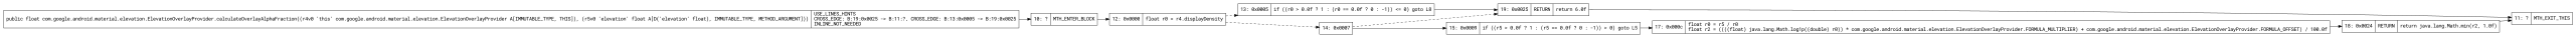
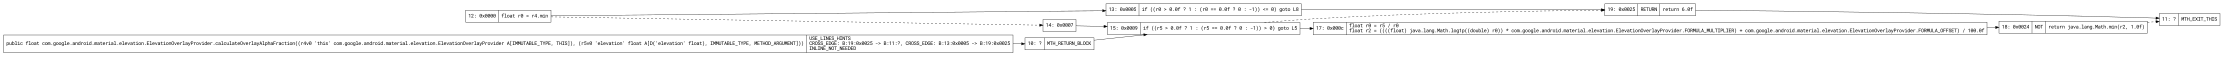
  digraph {
    fontname="Roboto Mono"
    rankdir=LR
    node [fontname="Roboto Mono" shape=record]
    edge [fontname="Roboto Mono"]
-   n1 [label="{10\:\ ?|MTH_ENTER_BLOCK\l}"]
-   n2 [label="{12\:\ 0x0000|float r0 = r4.displayDensity\l}"]
+   n1 [label="{10\:\ ?|MTH_RETURN_BLOCK\l}"]
+   n2 [label="{12\:\ 0x0000|float r0 = r4.min\l}"]
    n3 [label="{13\:\ 0x0005|if ((r0 \> 0.0f ? 1 : (r0 == 0.0f ? 0 : \-1)) \<= 0) goto L8\l}"]
    n4 [label="{14\:\ 0x0007}"]
    n5 [label="{19\:\ 0x0025|RETURN\l|return 6.0f\l}"]
    n6 [label="{15\:\ 0x0009|if ((r5 \> 0.0f ? 1 : (r5 == 0.0f ? 0 : \-1)) \> 0) goto L5\l}"]
    n7 [label="{11\:\ ?|MTH_EXIT_THIS\l}"]
    n8 [label="{17\:\ 0x000c|float r0 = r5 \/ r0\lfloat r2 = ((((float) java.lang.Math.log1p((double) r0)) * com.google.android.material.elevation.ElevationOverlayProvider.FORMULA_MULTIPLIER) + com.google.android.material.elevation.ElevationOverlayProvider.FORMULA_OFFSET) \/ 100.0f\l}"]
-   n9 [label="{18\:\ 0x0024|RETURN\l|return java.lang.Math.min(r2, 1.0f)\l}"]
+   n9 [label="{18\:\ 0x0024|NOT\l|return java.lang.Math.min(r2, 1.0f)\l}"]
    n10 [label="{public float com.google.android.material.elevation.ElevationOverlayProvider.calculateOverlayAlphaFraction((r4v0 'this' com.google.android.material.elevation.ElevationOverlayProvider A[IMMUTABLE_TYPE, THIS]), (r5v0 'elevation' float A[D('elevation' float), IMMUTABLE_TYPE, METHOD_ARGUMENT]))  | USE_LINES_HINTS\lCROSS_EDGE: B:19:0x0025 \-\> B:11:?, CROSS_EDGE: B:13:0x0005 \-\> B:19:0x0025\lINLINE_NOT_NEEDED\l}"]
-   n1 -> n2
-   n2 -> n3 [style=dashed]
+   n1 -> n6
+   n2 -> n3
    n2 -> n4 [style=dashed]
    n3 -> n5
    n4 -> n6
    n5 -> n7
-   n4 -> n5 [style=dashed]
+   n6 -> n5 [style=dashed]
    n6 -> n8
    n8 -> n9
-   n9 -> n7
+   n9 -> n7 [style=dashed]
    n10 -> n1
  }
